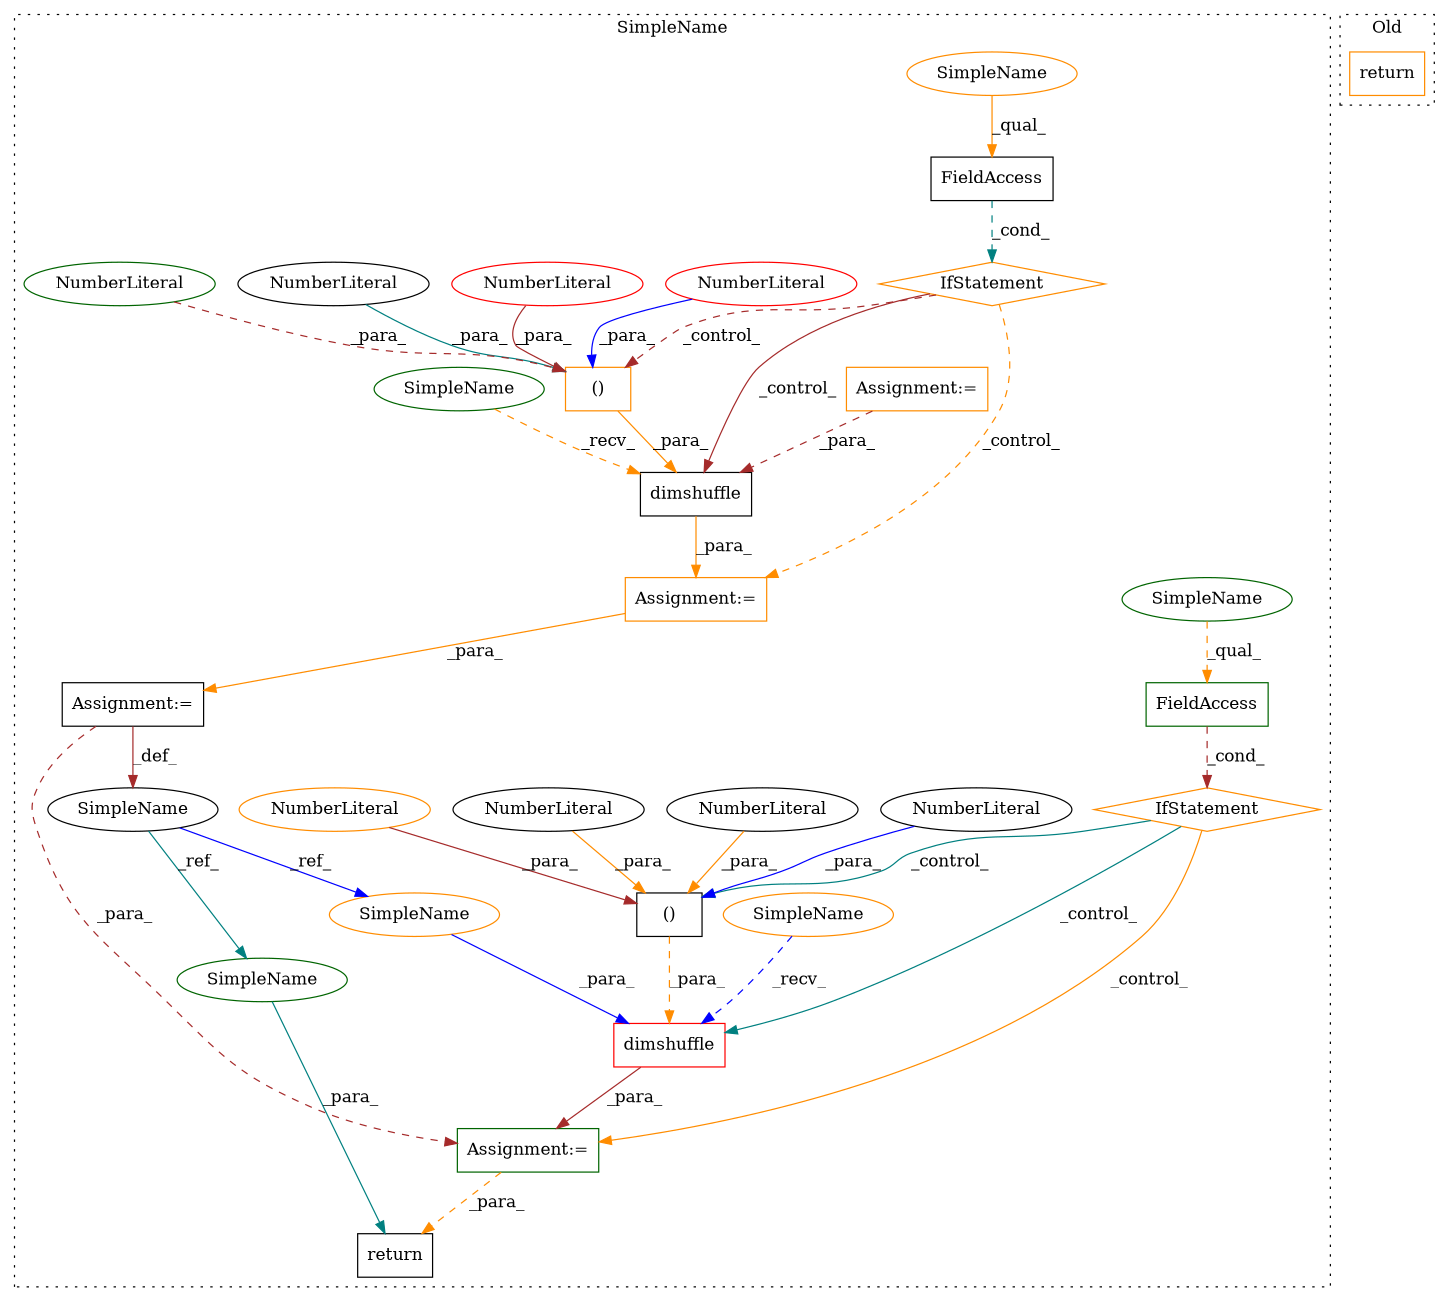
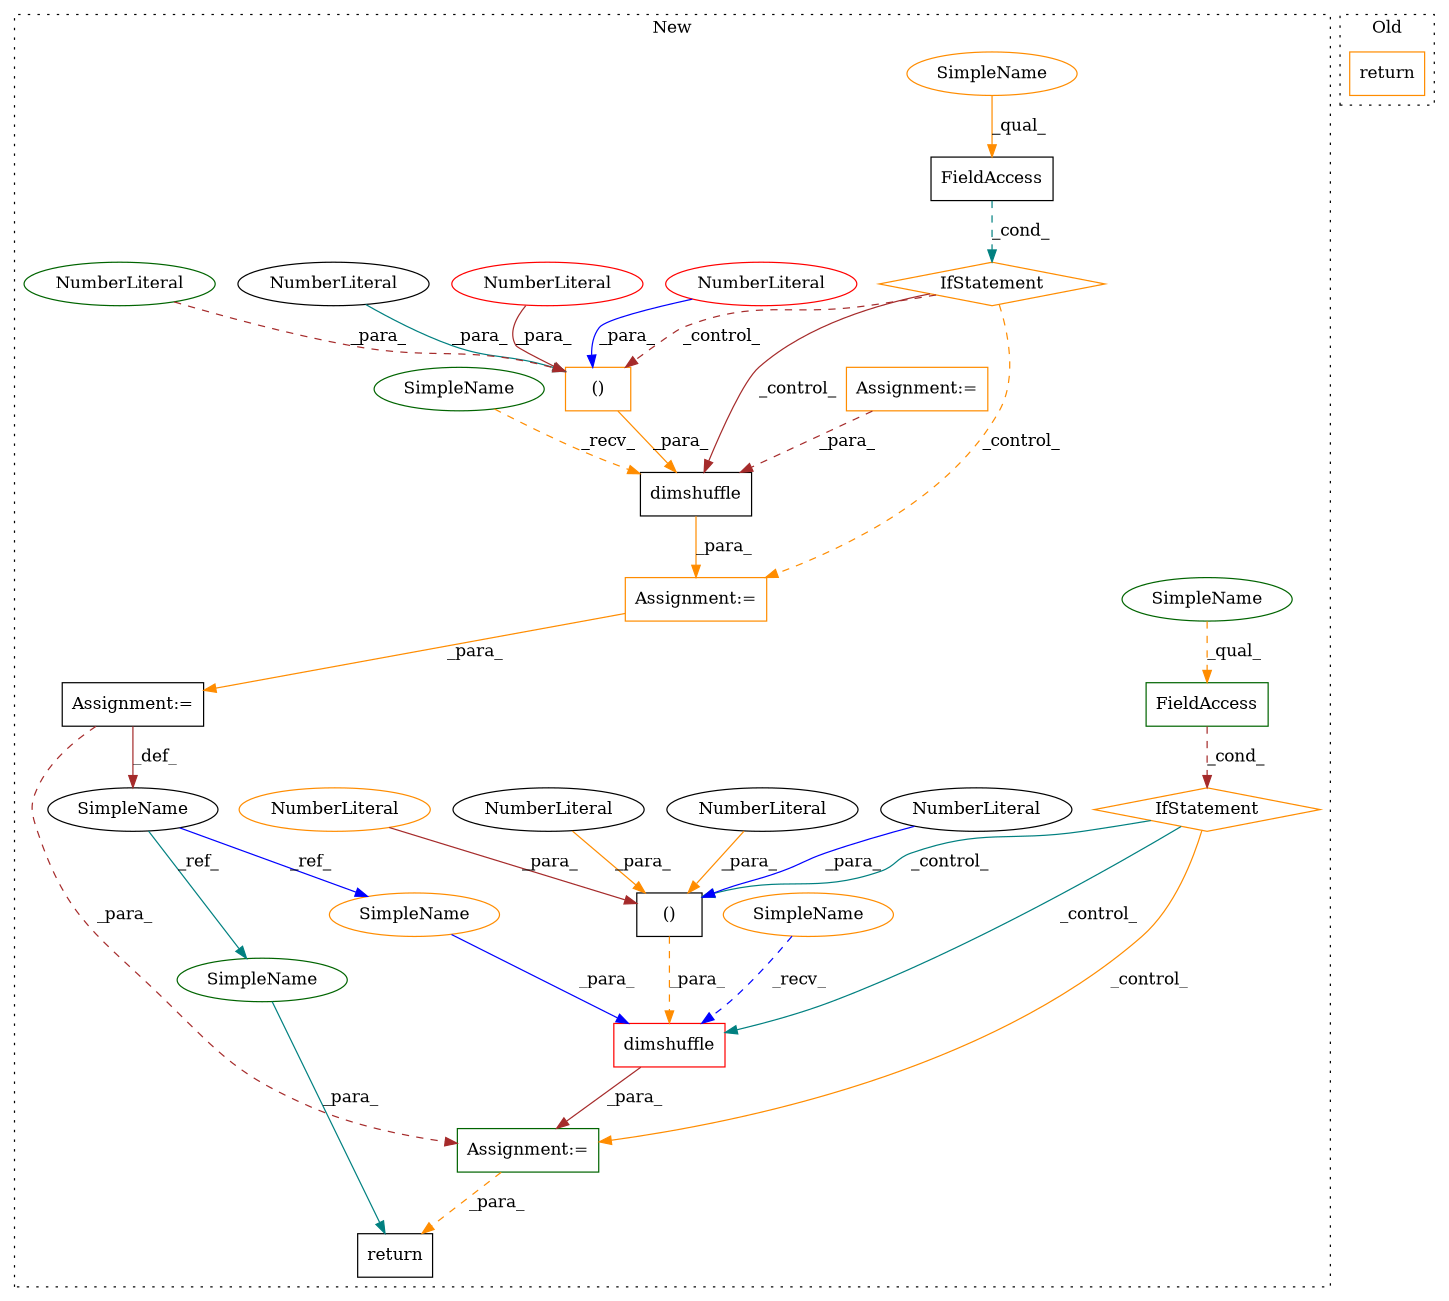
  digraph {
    node [a=34 l=1 s=6880 shape=ellipse color=black]
    edge [color=darkorange style=solid]
    n1 [a=32 l="11,2" label=dimshuffle s="6925,6996" shape=box color=red]
    n2 [a=41 l=7 label=return s=7010 shape=box]
    n3 [a=7 label="Assignment:=" s=6922 shape=box color=darkgreen]
    n4 [a=25 l="4,2" label=IfStatement s="6876,6903" shape=diamond color=darkorange]
    n5 [a=22 l=23 label=FieldAccess shape=box color=darkgreen]
    n6 [a=106 l=43 label="()" s=6953 shape=box]
    n7 [label=NumberLiteral s=6981]
    n8 [a=106 l=43 label="()" s=6629 shape=box color=darkorange]
    n9 [a=22 l=23 label=FieldAccess s=6546 shape=box]
    n10 [label=NumberLiteral s=6967 color=darkorange]
    n11 [label=NumberLiteral s=6629 color=red]
    n12 [label=NumberLiteral s=6657]
    n13 [label=NumberLiteral s=6995]
    n14 [label=NumberLiteral s=6643 color=darkgreen]
    n15 [a=42 l=9 label=SimpleName s=6757]
    n16 [a=25 l="4,2" label=IfStatement s="6542,6569" shape=diamond color=darkorange]
    n17 [a=7 label="Assignment:=" s=6593 shape=box color=darkorange]
    n18 [a=7 label="Assignment:=" s=6766 shape=box]
    n19 [a=32 l="11,2" label=dimshuffle s="6596,6672" shape=box]
    n20 [a=7 l=14 label="Assignment:=" s=6476 shape=box color=darkorange]
    n21 [label=NumberLiteral s=6953]
    n22 [label=NumberLiteral s=6671 color=red]
    n23 [a=42 l=9 label=SimpleName s=7017 color=darkgreen]
    n24 [a=42 l=9 label=SimpleName s=6936 color=darkorange]
    n25 [a=42 l=4 label=SimpleName s=6546 color=darkorange]
    n26 [a=42 l=4 label=SimpleName color=darkgreen]
    n27 [a=42 label=SimpleName s=6594 color=darkgreen]
    n28 [a=42 label=SimpleName s=6923 color=darkorange]
    n29 [a=41 l=7 label=return s=4761 shape=box color=darkorange]
    subgraph cluster_1 {
-     label=SimpleName
+     label=New
      style=dotted
      n1
      n2
      n3
      n4
      n5
      n6
      n7
      n8
      n9
      n10
      n11
      n12
      n13
      n14
      n15
      n16
      n17
      n18
      n19
      n20
      n21
      n22
      n23
      n24
      n25
      n26
      n27
      n28
    }
    subgraph cluster_2 {
      label=Old
      style=dotted
      n29
    }
    n1 -> n3 [label=_para_ color=brown]
    n3 -> n2 [label=_para_ style=dashed]
    n4 -> n1 [label=_control_ color=teal]
    n4 -> n3 [label=_control_]
    n4 -> n6 [label=_control_ color=teal]
    n5 -> n4 [label=_cond_ color=brown style=dashed]
    n6 -> n1 [label=_para_ style=dashed]
    n7 -> n6 [label=_para_ color=blue]
    n8 -> n19 [label=_para_]
    n9 -> n16 [label=_cond_ color=teal style=dashed]
    n10 -> n6 [label=_para_ color=brown]
    n11 -> n8 [label=_para_ color=brown]
    n12 -> n8 [label=_para_ color=teal]
    n13 -> n6 [label=_para_]
    n14 -> n8 [label=_para_ color=brown style=dashed]
    n15 -> n23 [label=_ref_ color=teal]
    n15 -> n24 [label=_ref_ color=blue]
    n16 -> n8 [label=_control_ color=brown style=dashed]
    n16 -> n17 [label=_control_ style=dashed]
    n16 -> n19 [label=_control_ color=brown]
    n17 -> n18 [label=_para_]
    n18 -> n3 [label=_para_ color=brown style=dashed]
    n18 -> n15 [label=_def_ color=brown]
    n19 -> n17 [label=_para_]
    n20 -> n19 [label=_para_ color=brown style=dashed]
    n21 -> n6 [label=_para_]
    n22 -> n8 [label=_para_ color=blue]
    n23 -> n2 [label=_para_ color=teal]
    n24 -> n1 [label=_para_ color=blue]
    n25 -> n9 [label=_qual_]
    n26 -> n5 [label=_qual_ style=dashed]
    n27 -> n19 [label=_recv_ style=dashed]
    n28 -> n1 [label=_recv_ color=blue style=dashed]
  }
